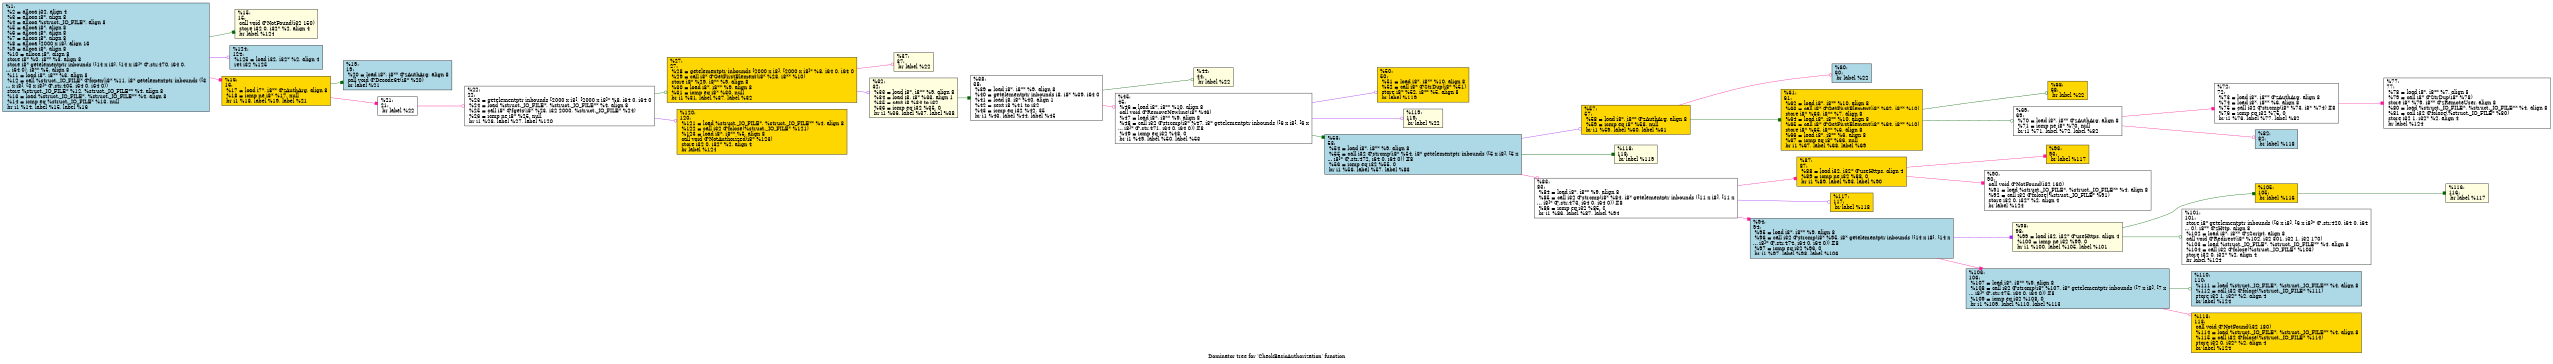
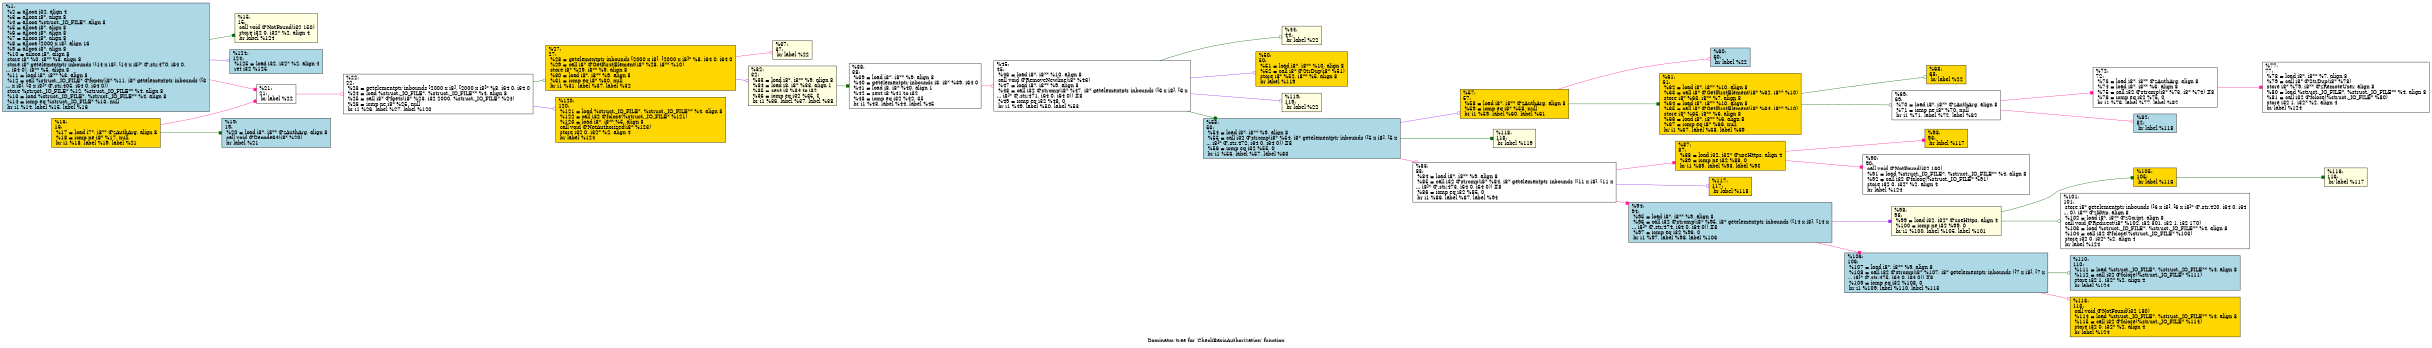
  digraph {
    label="Dominator tree for 'CheckBasicAuthorization' function"
    rankdir=LR
    node [fillcolor=gold shape=record style=filled]
    edge [arrowhead=odot color=deeppink]
    n1 [fillcolor=lightblue label="{%1:\l  %2 = alloca i32, align 4\l  %3 = alloca i8*, align 8\l  %4 = alloca %struct._IO_FILE*, align 8\l  %5 = alloca i8*, align 8\l  %6 = alloca i8*, align 8\l  %7 = alloca i8*, align 8\l  %8 = alloca [2000 x i8], align 16\l  %9 = alloca i8*, align 8\l  %10 = alloca i8*, align 8\l  store i8* %0, i8** %3, align 8\l  store i8* getelementptr inbounds ([14 x i8], [14 x i8]* @.str.470, i64 0,\l... i64 0), i8** %5, align 8\l  %11 = load i8*, i8** %3, align 8\l  %12 = call %struct._IO_FILE* @fopen(i8* %11, i8* getelementptr inbounds ([3\l... x i8], [3 x i8]* @.str.405, i64 0, i64 0))\l  store %struct._IO_FILE* %12, %struct._IO_FILE** %4, align 8\l  %13 = load %struct._IO_FILE*, %struct._IO_FILE** %4, align 8\l  %14 = icmp eq %struct._IO_FILE* %13, null\l  br i1 %14, label %15, label %16\l}"]
    n2 [fillcolor=lightyellow label="{%15:\l15:                                               \l  call void @NotFound(i32 150)\l  store i32 0, i32* %2, align 4\l  br label %124\l}"]
    n3 [fillcolor=lightblue label="{%124:\l124:                                              \l  %125 = load i32, i32* %2, align 4\l  ret i32 %125\l}"]
    n4 [label="{%16:\l16:                                               \l  %17 = load i7*, i8** @zAuthArg, align 8\l  %18 = icmp ne i8* %17, null\l  br i1 %18, label %19, label %21\l}"]
    n5 [fillcolor=lightblue label="{%19:\l19:                                               \l  %20 = load i8*, i8** @zAuthArg, align 8\l  call void @Decode64(i8* %20)\l  br label %21\l}"]
    n6 [fillcolor=white label="{%21:\l21:                                               \l  br label %22\l}"]
    n7 [fillcolor=white label="{%22:\l22:                                               \l  %23 = getelementptr inbounds [2000 x i8], [2000 x i8]* %8, i64 0, i64 0\l  %24 = load %struct._IO_FILE*, %struct._IO_FILE** %4, align 8\l  %25 = call i8* @fgets(i8* %23, i32 2000, %struct._IO_FILE* %24)\l  %26 = icmp ne i8* %25, null\l  br i1 %26, label %27, label %120\l}"]
    n8 [label="{%27:\l27:                                               \l  %28 = getelementptr inbounds [2000 x i8], [2000 x i8]* %8, i64 0, i64 0\l  %29 = call i8* @GetFirstElement(i8* %28, i8** %10)\l  store i8* %29, i8** %9, align 8\l  %30 = load i8*, i8** %9, align 8\l  %31 = icmp eq i8* %30, null\l  br i1 %31, label %37, label %32\l}"]
    n9 [label="{%120:\l120:                                              \l  %121 = load %struct._IO_FILE*, %struct._IO_FILE** %4, align 8\l  %122 = call i32 @fclose(%struct._IO_FILE* %121)\l  %123 = load i8*, i8** %5, align 8\l  call void @NotAuthorized(i8* %123)\l  store i32 0, i32* %2, align 4\l  br label %124\l}"]
    n10 [fillcolor=lightyellow label="{%37:\l37:                                               \l  br label %22\l}"]
    n11 [fillcolor=lightyellow label="{%32:\l32:                                               \l  %33 = load i8*, i8** %9, align 8\l  %34 = load i8, i8* %33, align 1\l  %35 = sext i8 %34 to i32\l  %36 = icmp eq i32 %35, 0\l  br i1 %36, label %37, label %38\l}"]
    n12 [fillcolor=white label="{%38:\l38:                                               \l  %39 = load i8*, i8** %9, align 8\l  %40 = getelementptr inbounds i8, i8* %39, i64 0\l  %41 = load i8, i8* %40, align 1\l  %42 = sext i8 %41 to i32\l  %43 = icmp eq i32 %42, 35\l  br i1 %43, label %44, label %45\l}"]
    n13 [fillcolor=lightyellow label="{%44:\l44:                                               \l  br label %22\l}"]
    n14 [fillcolor=white label="{%45:\l45:                                               \l  %46 = load i8*, i8** %10, align 8\l  call void @RemoveNewline(i8* %46)\l  %47 = load i8*, i8** %9, align 8\l  %48 = call i32 @strcmp(i8* %47, i8* getelementptr inbounds ([6 x i8], [6 x\l... i8]* @.str.471, i64 0, i64 0)) #8\l  %49 = icmp eq i32 %48, 0\l  br i1 %49, label %50, label %53\l}"]
    n15 [label="{%50:\l50:                                               \l  %51 = load i8*, i8** %10, align 8\l  %52 = call i8* @StrDup(i8* %51)\l  store i8* %52, i8** %5, align 8\l  br label %119\l}"]
    n16 [fillcolor=lightyellow label="{%119:\l119:                                              \l  br label %22\l}"]
    n17 [fillcolor=lightblue label="{%53:\l53:                                               \l  %54 = load i8*, i8** %9, align 8\l  %55 = call i32 @strcmp(i8* %54, i8* getelementptr inbounds ([5 x i8], [5 x\l... i8]* @.str.472, i64 0, i64 0)) #8\l  %56 = icmp eq i32 %55, 0\l  br i1 %56, label %57, label %83\l}"]
    n18 [label="{%57:\l57:                                               \l  %58 = load i8*, i8** @zAuthArg, align 8\l  %59 = icmp eq i8* %58, null\l  br i1 %59, label %60, label %61\l}"]
    n19 [fillcolor=lightyellow label="{%118:\l118:                                              \l  br label %119\l}"]
    n20 [fillcolor=white label="{%83:\l83:                                               \l  %84 = load i8*, i8** %9, align 8\l  %85 = call i32 @strcmp(i8* %84, i8* getelementptr inbounds ([11 x i8], [11 x\l... i8]* @.str.473, i64 0, i64 0)) #8\l  %86 = icmp eq i32 %85, 0\l  br i1 %86, label %87, label %94\l}"]
    n21 [fillcolor=lightblue label="{%60:\l60:                                               \l  br label %22\l}"]
    n22 [label="{%61:\l61:                                               \l  %62 = load i8*, i8** %10, align 8\l  %63 = call i8* @GetFirstElement(i8* %62, i8** %10)\l  store i8* %63, i8** %7, align 8\l  %64 = load i8*, i8** %10, align 8\l  %65 = call i8* @GetFirstElement(i8* %64, i8** %10)\l  store i8* %65, i8** %6, align 8\l  %66 = load i8*, i8** %6, align 8\l  %67 = icmp eq i8* %66, null\l  br i1 %67, label %68, label %69\l}"]
    n23 [label="{%87:\l87:                                               \l  %88 = load i32, i32* @useHttps, align 4\l  %89 = icmp ne i32 %88, 0\l  br i1 %89, label %93, label %90\l}"]
    n24 [label="{%117:\l117:                                              \l  br label %118\l}"]
    n25 [fillcolor=lightblue label="{%94:\l94:                                               \l  %95 = load i8*, i8** %9, align 8\l  %96 = call i32 @strcmp(i8* %95, i8* getelementptr inbounds ([14 x i8], [14 x\l... i8]* @.str.474, i64 0, i64 0)) #8\l  %97 = icmp eq i32 %96, 0\l  br i1 %97, label %98, label %106\l}"]
    n26 [label="{%68:\l68:                                               \l  br label %22\l}"]
    n27 [fillcolor=white label="{%69:\l69:                                               \l  %70 = load i8*, i8** @zAuthArg, align 8\l  %71 = icmp ne i8* %70, null\l  br i1 %71, label %72, label %82\l}"]
    n28 [label="{%93:\l93:                                               \l  br label %117\l}"]
    n29 [fillcolor=white label="{%90:\l90:                                               \l  call void @NotFound(i32 160)\l  %91 = load %struct._IO_FILE*, %struct._IO_FILE** %4, align 8\l  %92 = call i32 @fclose(%struct._IO_FILE* %91)\l  store i32 0, i32* %2, align 4\l  br label %124\l}"]
    n30 [fillcolor=lightyellow label="{%98:\l98:                                               \l  %99 = load i32, i32* @useHttps, align 4\l  %100 = icmp ne i32 %99, 0\l  br i1 %100, label %105, label %101\l}"]
    n31 [fillcolor=lightblue label="{%106:\l106:                                              \l  %107 = load i8*, i8** %9, align 8\l  %108 = call i32 @strcmp(i8* %107, i8* getelementptr inbounds ([7 x i8], [7 x\l... i8]* @.str.475, i64 0, i64 0)) #8\l  %109 = icmp eq i32 %108, 0\l  br i1 %109, label %110, label %113\l}"]
    n32 [fillcolor=white label="{%72:\l72:                                               \l  %73 = load i8*, i8** @zAuthArg, align 8\l  %74 = load i8*, i8** %6, align 8\l  %75 = call i32 @strcmp(i8* %73, i8* %74) #8\l  %76 = icmp eq i32 %75, 0\l  br i1 %76, label %77, label %82\l}"]
    n33 [fillcolor=lightblue label="{%82:\l82:                                               \l  br label %118\l}"]
    n34 [fillcolor=white label="{%77:\l77:                                               \l  %78 = load i8*, i8** %7, align 8\l  %79 = call i8* @StrDup(i8* %78)\l  store i8* %79, i8** @zRemoteUser, align 8\l  %80 = load %struct._IO_FILE*, %struct._IO_FILE** %4, align 8\l  %81 = call i32 @fclose(%struct._IO_FILE* %80)\l  store i32 1, i32* %2, align 4\l  br label %124\l}"]
    n35 [label="{%105:\l105:                                              \l  br label %116\l}"]
    n36 [fillcolor=white label="{%101:\l101:                                              \l  store i8* getelementptr inbounds ([6 x i8], [6 x i8]* @.str.420, i64 0, i64\l... 0), i8** @zHttp, align 8\l  %102 = load i8*, i8** @zScript, align 8\l  call void @Redirect(i8* %102, i32 301, i32 1, i32 170)\l  %103 = load %struct._IO_FILE*, %struct._IO_FILE** %4, align 8\l  %104 = call i32 @fclose(%struct._IO_FILE* %103)\l  store i32 0, i32* %2, align 4\l  br label %124\l}"]
    n37 [fillcolor=lightblue label="{%110:\l110:                                              \l  %111 = load %struct._IO_FILE*, %struct._IO_FILE** %4, align 8\l  %112 = call i32 @fclose(%struct._IO_FILE* %111)\l  store i32 1, i32* %2, align 4\l  br label %124\l}"]
    n38 [label="{%113:\l113:                                              \l  call void @NotFound(i32 180)\l  %114 = load %struct._IO_FILE*, %struct._IO_FILE** %4, align 8\l  %115 = call i32 @fclose(%struct._IO_FILE* %114)\l  store i32 0, i32* %2, align 4\l  br label %124\l}"]
    n39 [fillcolor=lightyellow label="{%116:\l116:                                              \l  br label %117\l}"]
    n1 -> n2 [arrowhead=box color=darkgreen]
    n1 -> n3 [color=purple]
-   n1 -> n4 [arrowhead=box]
+   n1 -> n6 [arrowhead=box]
    n4 -> n5 [arrowhead=box color=darkgreen]
    n4 -> n6 [arrowhead=box]
    n6 -> n7
    n7 -> n8 [color=darkgreen]
    n7 -> n9 [color=purple]
    n8 -> n10
    n8 -> n11 [color=purple]
    n11 -> n12 [arrowhead=box color=darkgreen]
-   n12 -> n13 [color=darkgreen]
+   n14 -> n13 [color=darkgreen]
    n12 -> n14
    n14 -> n15 [color=purple]
    n14 -> n16 [color=purple]
    n14 -> n17 [arrowhead=box color=darkgreen]
    n17 -> n18 [color=purple]
    n17 -> n19 [arrowhead=box color=darkgreen]
    n17 -> n20
    n18 -> n21
    n18 -> n22 [arrowhead=box color=darkgreen]
    n20 -> n23 [arrowhead=box]
    n20 -> n24 [color=purple]
    n20 -> n25 [arrowhead=box]
    n22 -> n26 [color=darkgreen]
    n22 -> n27 [color=darkgreen]
    n23 -> n28 [arrowhead=box]
    n23 -> n29 [arrowhead=box]
    n25 -> n30 [arrowhead=box color=purple]
    n25 -> n31 [arrowhead=box]
    n27 -> n32 [arrowhead=box]
    n27 -> n33
    n30 -> n35 [arrowhead=box color=darkgreen]
    n30 -> n36 [color=darkgreen]
    n31 -> n37 [color=darkgreen]
    n31 -> n38
    n32 -> n34 [arrowhead=box]
    n35 -> n39 [arrowhead=box color=darkgreen]
  }
